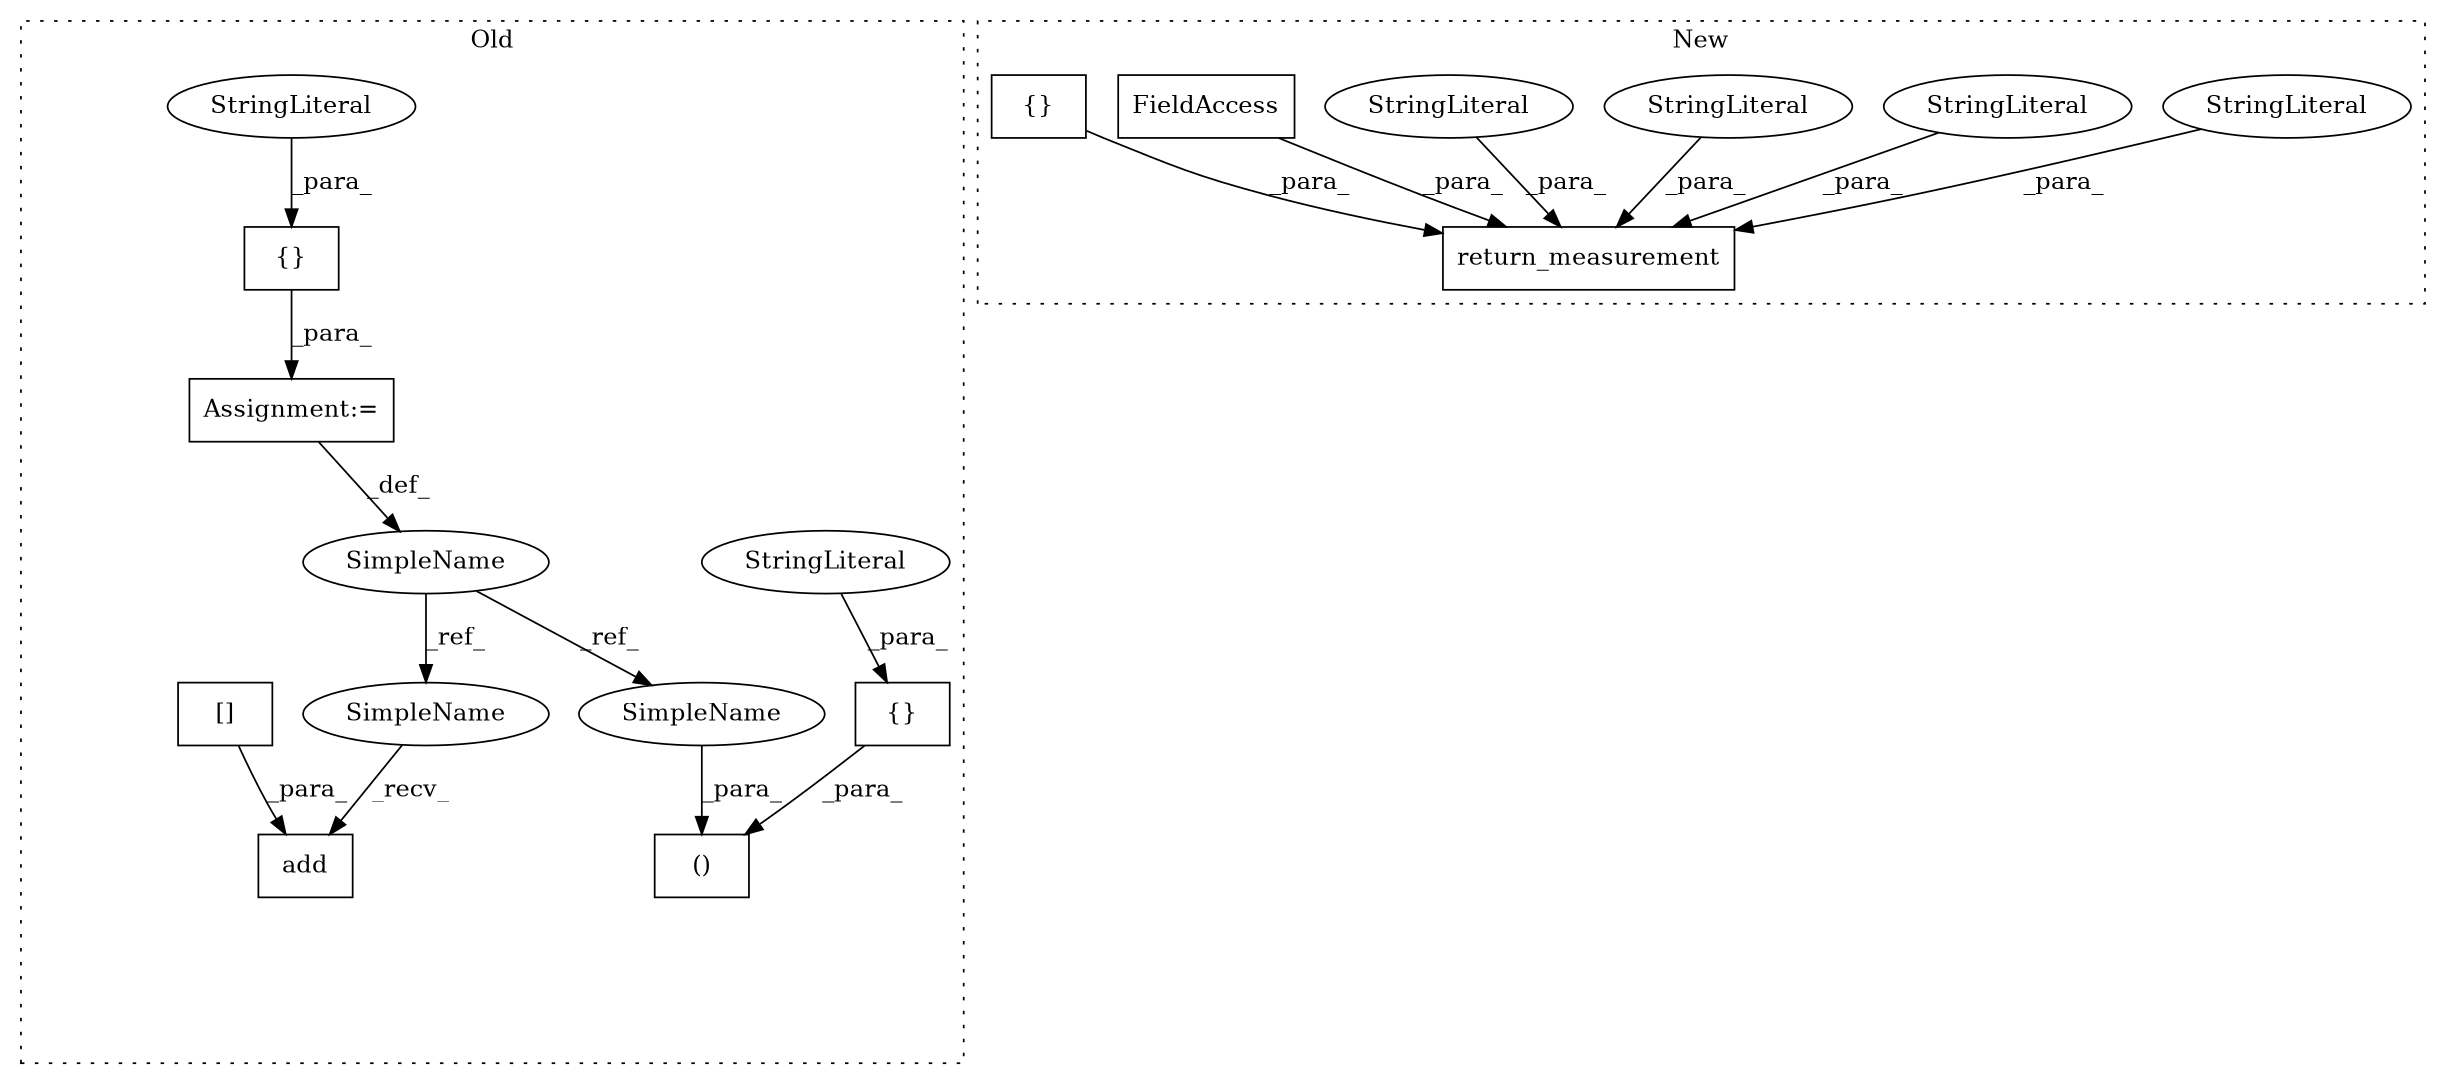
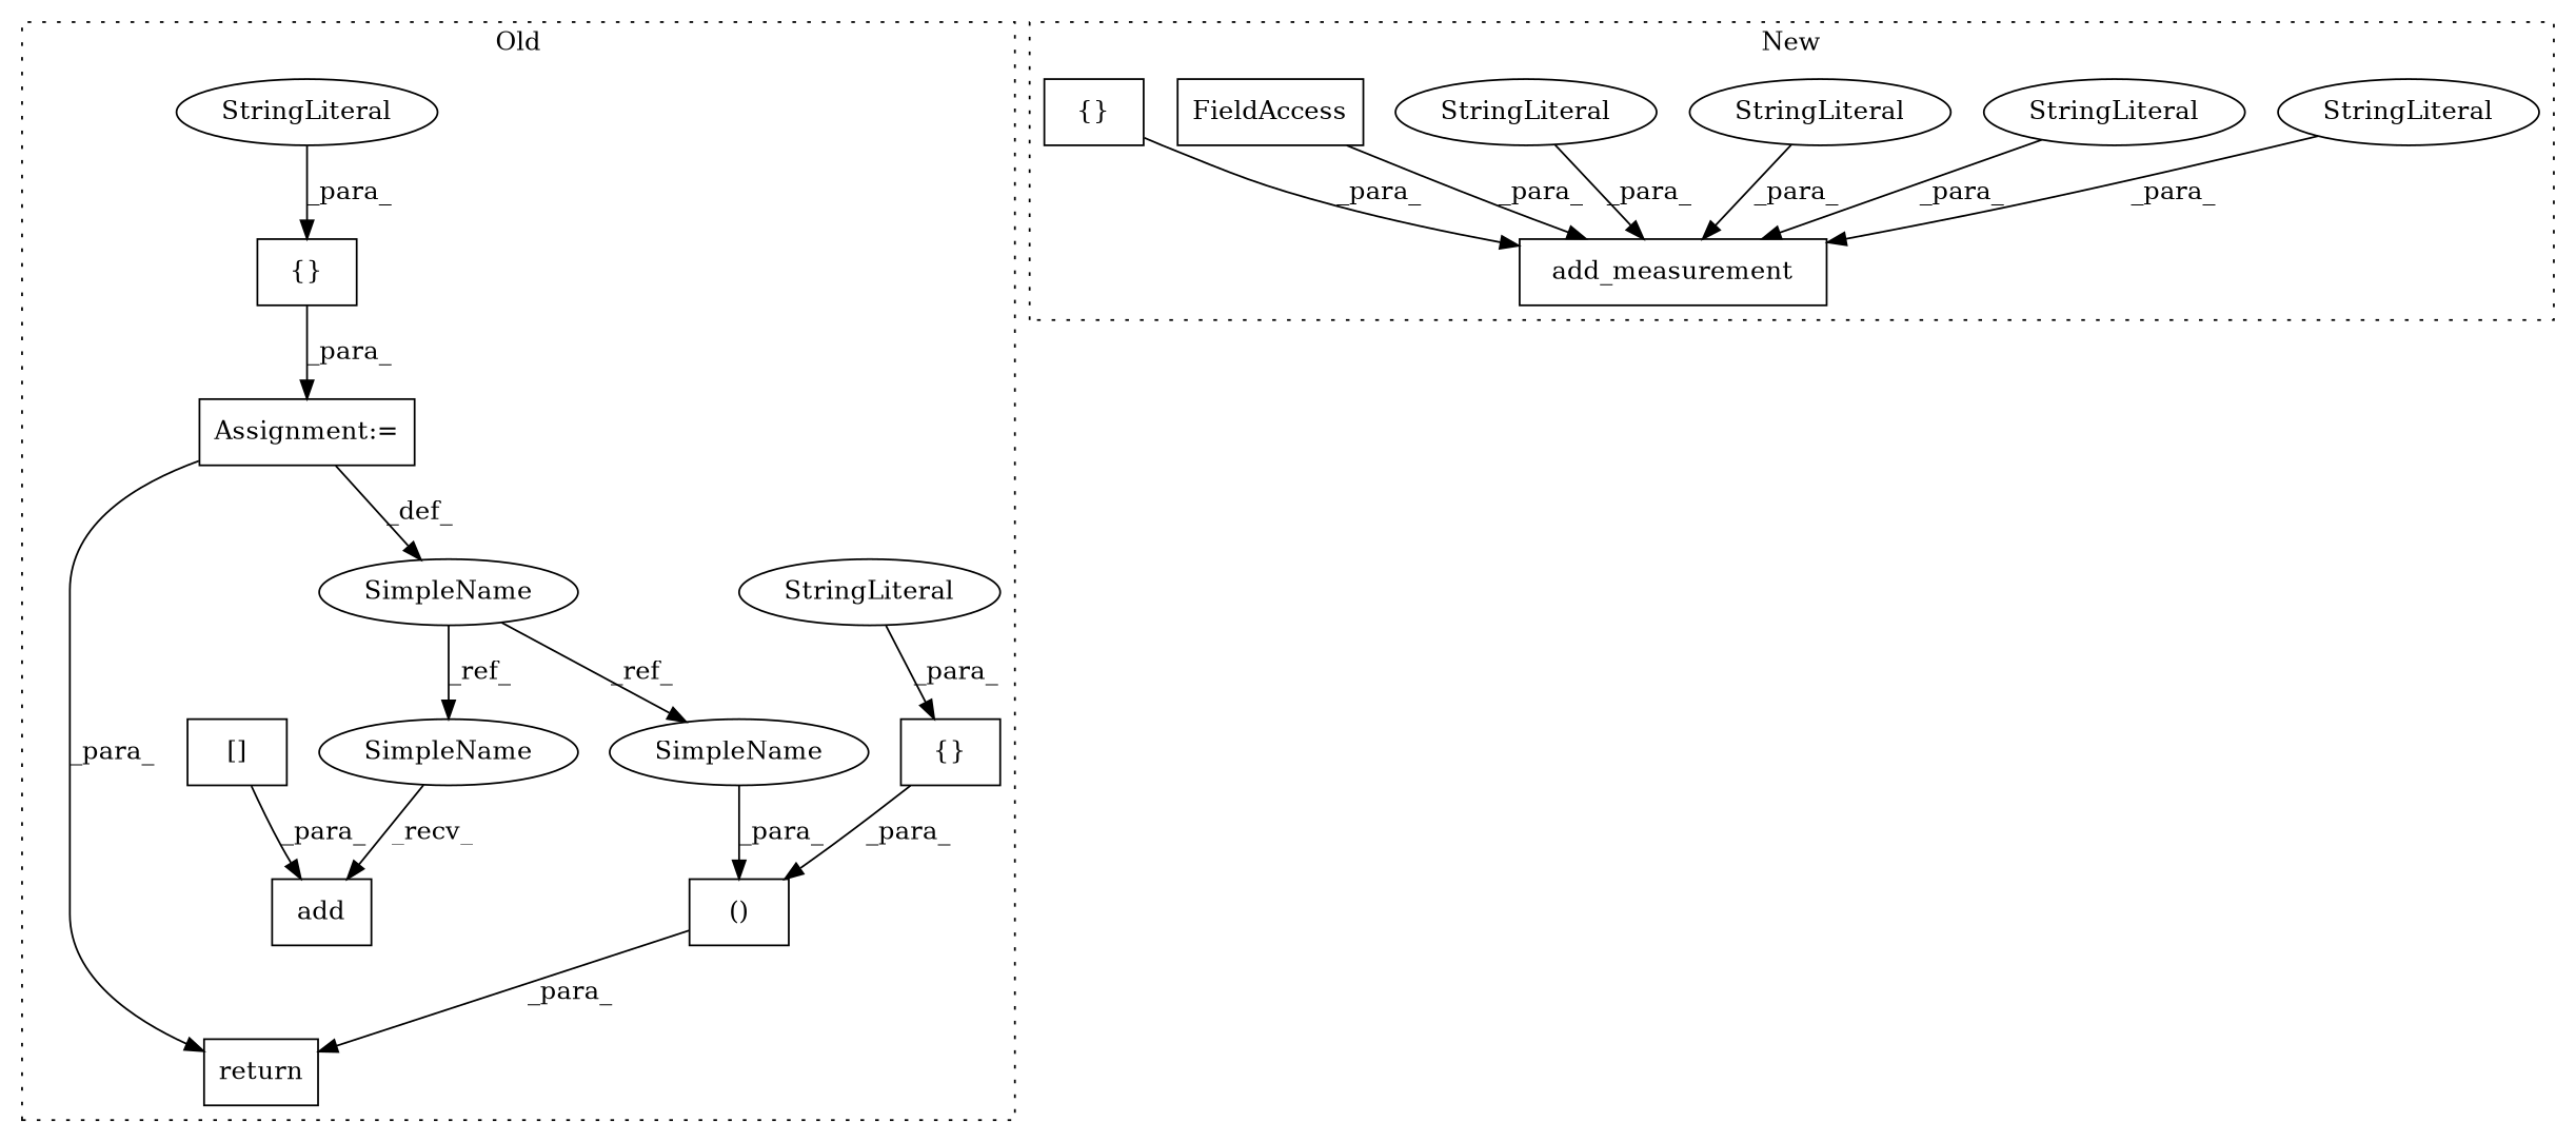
  digraph {
    node [a=45 l=14 shape=box]
    n1 [a=4 l="1,1" label="{}" s="2301,2320"]
    n2 [a=106 l=67 label="()" s=3335]
    n3 [a=4 l="1,1" label="{}" s="2354,2371"]
    n4 [l=16 label=StringLiteral s=2355 shape=ellipse]
    n5 [l=18 label=StringLiteral s=2302 shape=ellipse]
    n6 [a=7 l=1 label="Assignment:=" s=2341]
+   n7 [a=41 l=12 label=return s=3323]
    n8 [a=42 label=SimpleName s=2327 shape=ellipse]
    n9 [a=32 l="7,1" label=add s="2799,2824"]
    n10 [a=2 l="16,1" label="[]" s="2806,2823"]
    n11 [a=42 label=SimpleName s=2784 shape=ellipse]
    n12 [a=42 label=SimpleName s=3364 shape=ellipse]
-   n13 [a=32 l="16,1" label=return_measurement s="2668,2819"]
+   n13 [a=32 l="16,1" label=add_measurement s="2668,2819"]
    n14 [l=19 label=StringLiteral s=2704 shape=ellipse]
    n15 [l=53 label=StringLiteral s=2724 shape=ellipse]
    n16 [l=8 label=StringLiteral s=2778 shape=ellipse]
    n17 [l=19 label=StringLiteral s=2684 shape=ellipse]
    n18 [a=22 l=4 label=FieldAccess s=2787]
    n19 [a=4 l=2 label="{}" s=2259]
    subgraph cluster_1 {
      label=Old
      style=dotted
      n1
      n2
      n3
      n4
      n5
      n6
+     n7
      n8
      n9
      n10
      n11
      n12
    }
    subgraph cluster_2 {
      label=New
      style=dotted
      n13
      n14
      n15
      n16
      n17
      n18
      n19
    }
    n1 -> n2 [label=_para_]
+   n2 -> n7 [label=_para_]
    n3 -> n6 [label=_para_]
    n4 -> n3 [label=_para_]
    n5 -> n1 [label=_para_]
+   n6 -> n7 [label=_para_]
    n6 -> n8 [label=_def_]
    n8 -> n11 [label=_ref_]
    n8 -> n12 [label=_ref_]
    n10 -> n9 [label=_para_]
    n11 -> n9 [label=_recv_]
    n12 -> n2 [label=_para_]
    n14 -> n13 [label=_para_]
    n15 -> n13 [label=_para_]
    n16 -> n13 [label=_para_]
    n17 -> n13 [label=_para_]
    n18 -> n13 [label=_para_]
    n19 -> n13 [label=_para_]
  }
